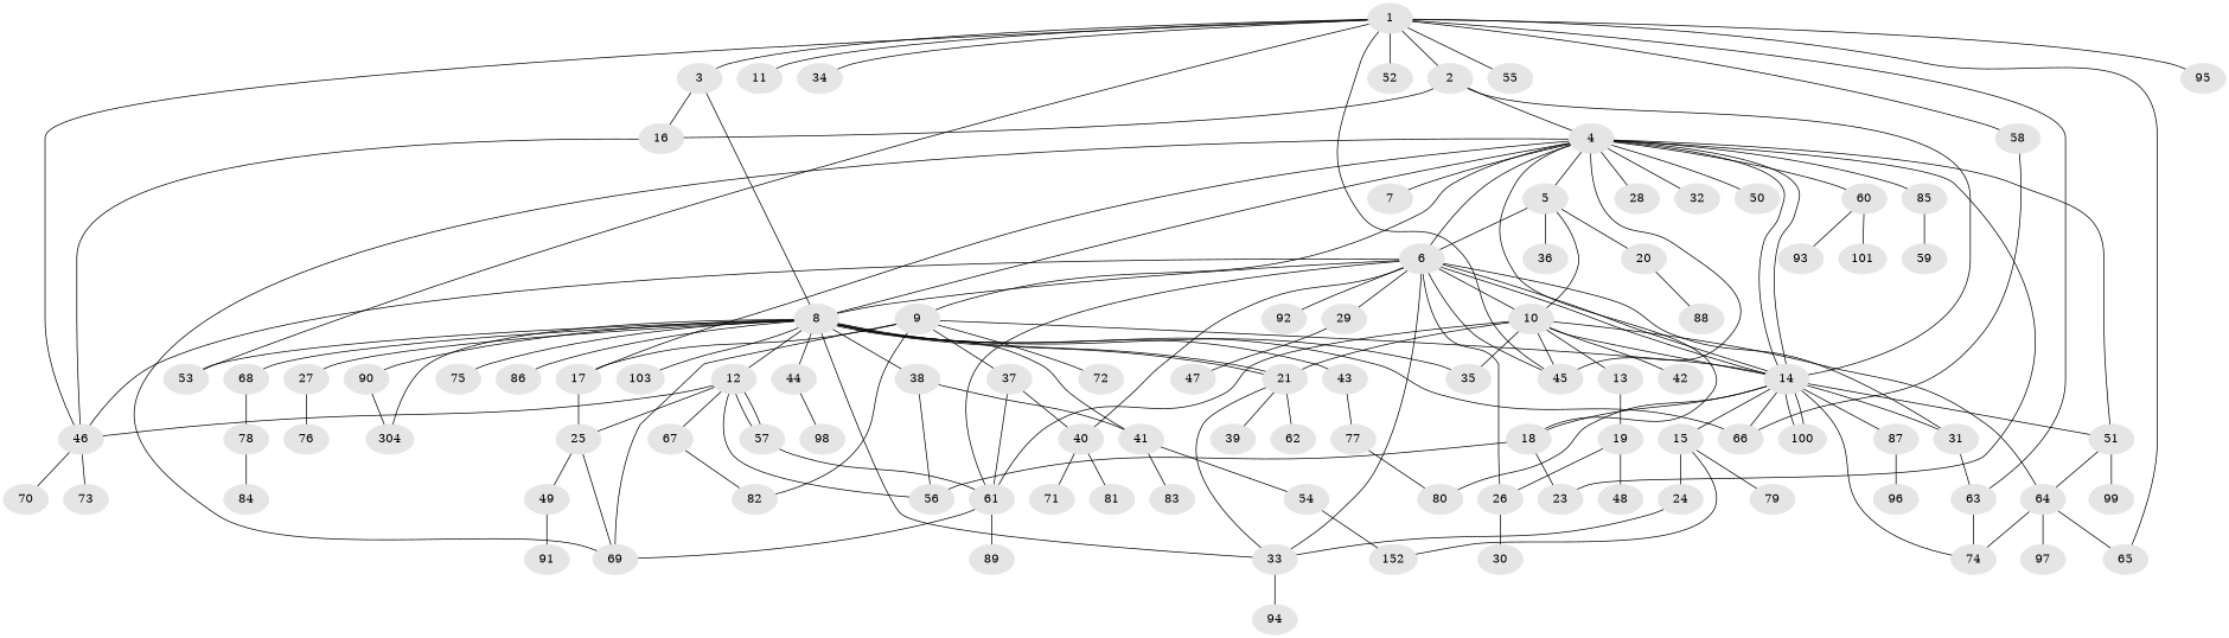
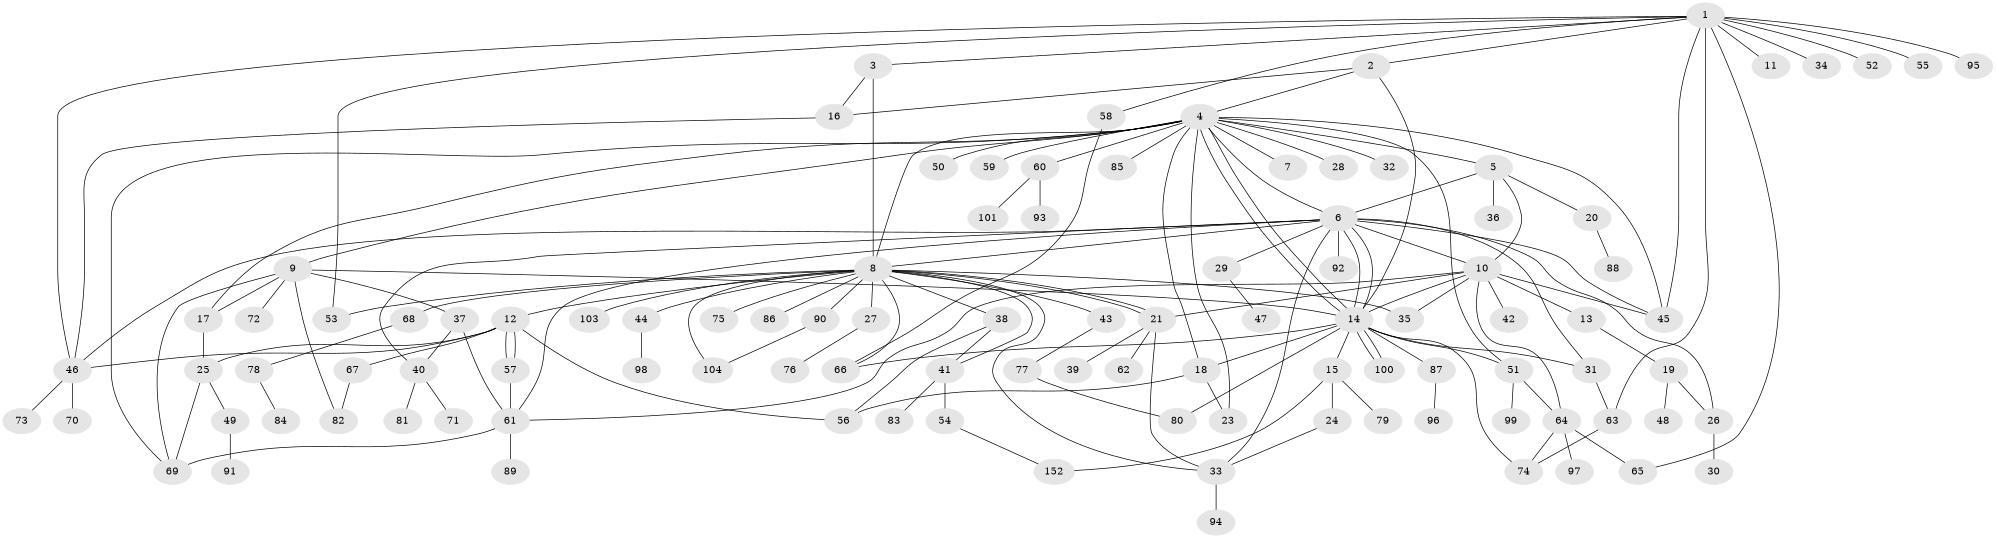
  graph {
    node [color=gray90 style=filled]
    1
    2
    3
    11
    34
    45
    46
    52
    53
    55
    58
    63
    65
    95
    4
    14
    16
    8
    70
    73
    66
    74
    5
    6
    7
    9
    17
    18
    23
    28
    32
    50
    51
    59
    60
    69
    85
    31
    15
    80
    87
    100
    43
    33
    12
    21
    27
    35
    38
    41
    44
    68
    75
    86
    90
    103
-   104 [label=304]
+   104
    10
    20
    36
    26
    29
    40
    61
    92
    37
    72
    82
    25
    56
    77
    64
    99
    93
    101
    13
    42
    88
    30
    47
    94
    71
    81
    89
    67
    57
    39
    62
    76
    54
    83
    98
    78
    19
    97
    49
    48
    24
    79
    n100 [label=152]
    96
    91
    84
    1 -- 2
    1 -- 3
    1 -- 11
    1 -- 34
    1 -- 45
    1 -- 46
    1 -- 52
    1 -- 53
    1 -- 55
    1 -- 58
    1 -- 63
    1 -- 65
    1 -- 95
    2 -- 4
    2 -- 14
    2 -- 16
    3 -- 16
    3 -- 8
    46 -- 70
    46 -- 73
    58 -- 66
    63 -- 74
    4 -- 45
    4 -- 14
    4 -- 14
    4 -- 8
    4 -- 5
    4 -- 6
    4 -- 7
    4 -- 9
    4 -- 17
    4 -- 18
    4 -- 23
    4 -- 28
    4 -- 32
    4 -- 50
    4 -- 51
-   85 -- 59
+   4 -- 59
    4 -- 60
    4 -- 69
    4 -- 85
    14 -- 66
    14 -- 74
    14 -- 18
    14 -- 51
    14 -- 31
    14 -- 15
    14 -- 80
    14 -- 87
    14 -- 100
    14 -- 100
    16 -- 46
    8 -- 53
    8 -- 66
    8 -- 43
    8 -- 33
    8 -- 12
    8 -- 21
    8 -- 21
    8 -- 27
    8 -- 35
    8 -- 38
    8 -- 41
    8 -- 44
    8 -- 68
    8 -- 75
    8 -- 86
    8 -- 90
    8 -- 103
    8 -- 104
    5 -- 6
    5 -- 10
    5 -- 20
    5 -- 36
    6 -- 45
    6 -- 46
    6 -- 14
    6 -- 14
    6 -- 8
    6 -- 31
    6 -- 33
    6 -- 10
    6 -- 26
    6 -- 29
    6 -- 40
    6 -- 61
    6 -- 92
    9 -- 14
    9 -- 17
    9 -- 69
    9 -- 37
    9 -- 72
    9 -- 82
    17 -- 25
    18 -- 23
    18 -- 56
    51 -- 64
    51 -- 99
    60 -- 93
    60 -- 101
    31 -- 63
    15 -- 24
    15 -- 79
    15 -- n100
    87 -- 96
    43 -- 77
    33 -- 94
    12 -- 46
    12 -- 25
    12 -- 56
    12 -- 67
    12 -- 57
    12 -- 57
    21 -- 33
    21 -- 39
    21 -- 62
    27 -- 76
    38 -- 41
    38 -- 56
    41 -- 54
    41 -- 83
    44 -- 98
    68 -- 78
    90 -- 104
    10 -- 45
    10 -- 14
    10 -- 21
    10 -- 35
    10 -- 61
    10 -- 64
    10 -- 13
    10 -- 42
    20 -- 88
    26 -- 30
    29 -- 47
    40 -- 71
    40 -- 81
    61 -- 69
    61 -- 89
    37 -- 40
    37 -- 61
    25 -- 69
    25 -- 49
    77 -- 80
    64 -- 65
    64 -- 74
    64 -- 97
    13 -- 19
    67 -- 82
    57 -- 61
    54 -- n100
    78 -- 84
    19 -- 26
    19 -- 48
    49 -- 91
    24 -- 33
  }
